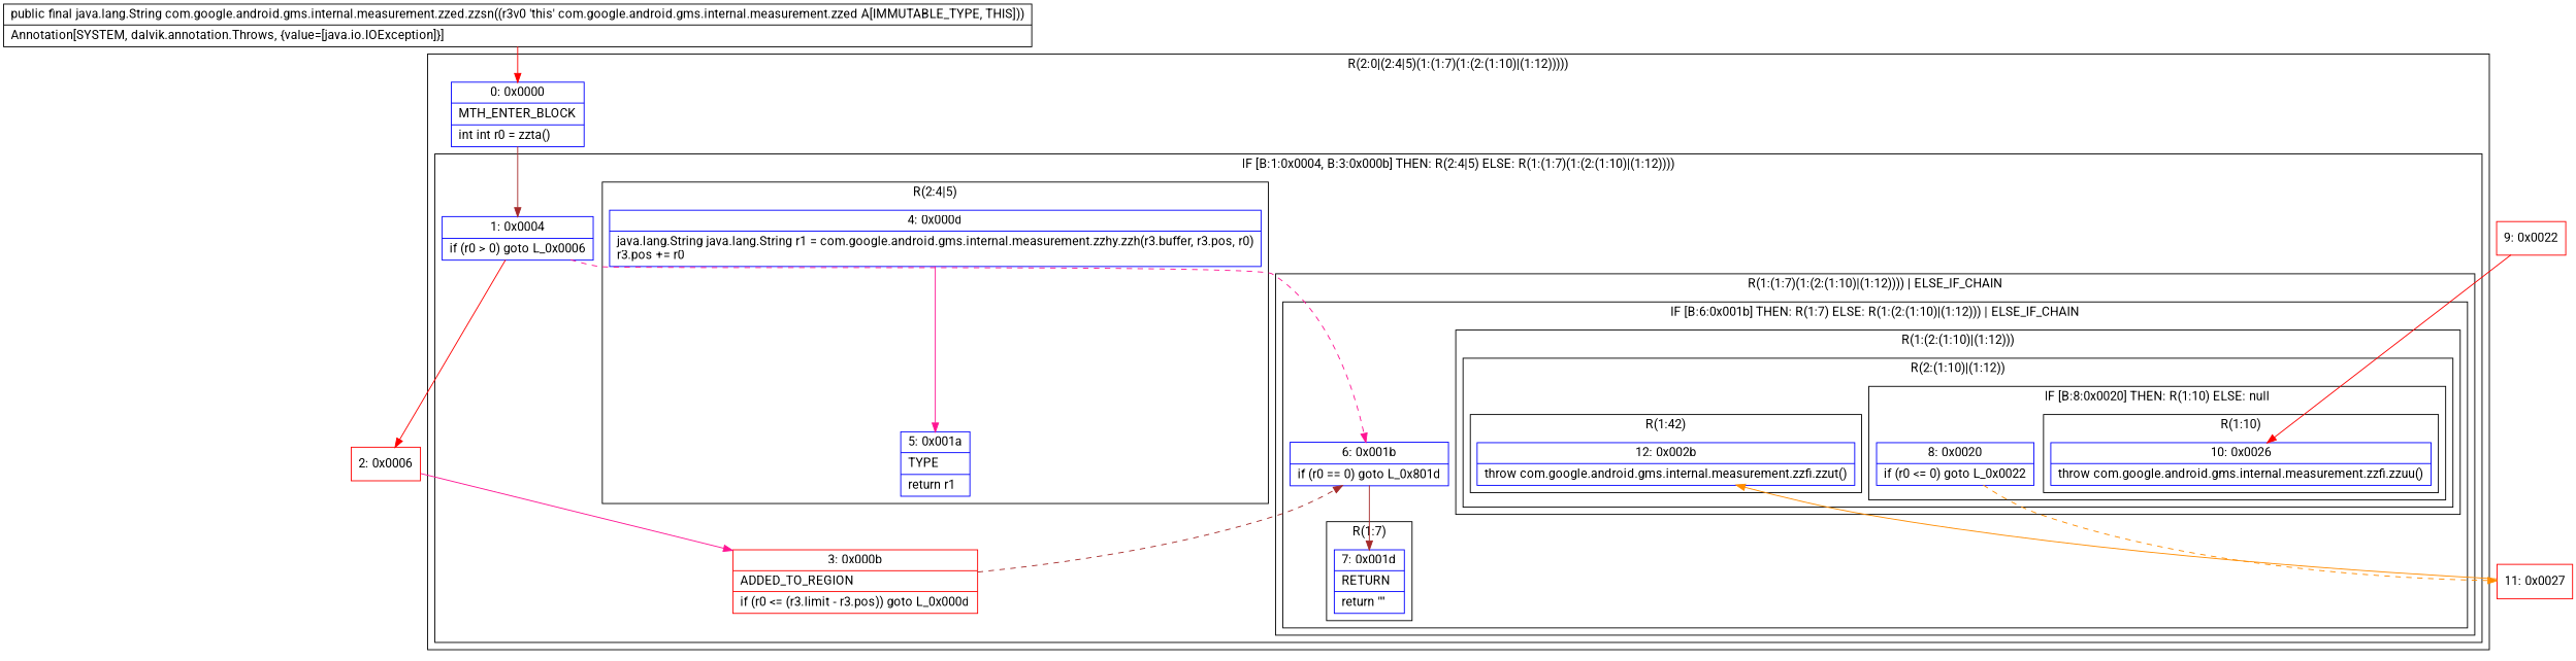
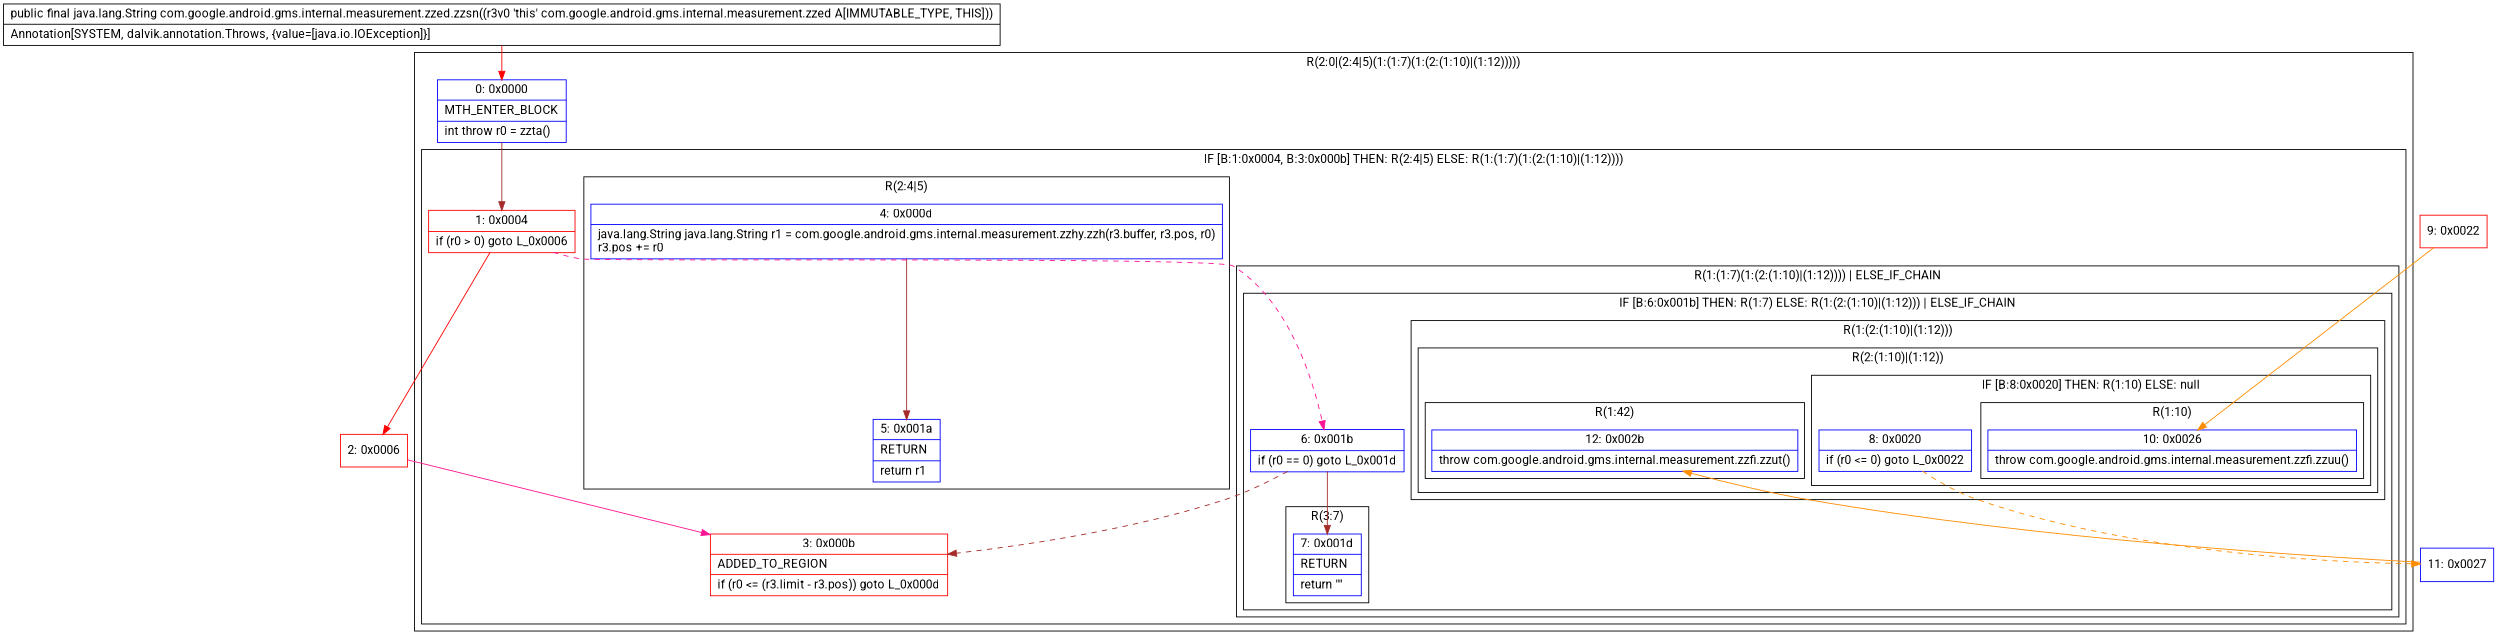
  digraph {
    fontname=Roboto
    node [color=blue fontname=Roboto shape=record]
    edge [color=brown fontname=Roboto]
    n1 [label="{4\:\ 0x000d|java.lang.String java.lang.String r1 = com.google.android.gms.internal.measurement.zzhy.zzh(r3.buffer, r3.pos, r0)\lr3.pos += r0\l}"]
-   n2 [label="{5\:\ 0x001a|TYPE\l|return r1\l}"]
+   n2 [label="{5\:\ 0x001a|RETURN\l|return r1\l}"]
    n3 [label="{7\:\ 0x001d|RETURN\l|return \"\"\l}"]
    n4 [label="{10\:\ 0x0026|throw com.google.android.gms.internal.measurement.zzfi.zzuu()\l}"]
    n5 [label="{8\:\ 0x0020|if (r0 \<= 0) goto L_0x0022\l}"]
    n6 [label="{12\:\ 0x002b|throw com.google.android.gms.internal.measurement.zzfi.zzut()\l}"]
-   n7 [label="{6\:\ 0x001b|if (r0 == 0) goto L_0x801d\l}"]
-   n8 [label="{1\:\ 0x0004|if (r0 \> 0) goto L_0x0006\l}"]
+   n7 [label="{6\:\ 0x001b|if (r0 == 0) goto L_0x001d\l}"]
+   n8 [color=red label="{1\:\ 0x0004|if (r0 \> 0) goto L_0x0006\l}"]
    n9 [color=red label="{3\:\ 0x000b|ADDED_TO_REGION\l|if (r0 \<= (r3.limit \- r3.pos)) goto L_0x000d\l}"]
-   n10 [label="{0\:\ 0x0000|MTH_ENTER_BLOCK\l|int int r0 = zzta()\l}"]
-   n11 [color=red label="{11\:\ 0x0027}"]
+   n10 [label="{0\:\ 0x0000|MTH_ENTER_BLOCK\l|int throw r0 = zzta()\l}"]
+   n11 [label="{11\:\ 0x0027}"]
    n12 [color=red label="{2\:\ 0x0006}"]
    n13 [color=red label="{9\:\ 0x0022}"]
    n14 [label="{public final java.lang.String com.google.android.gms.internal.measurement.zzed.zzsn((r3v0 'this' com.google.android.gms.internal.measurement.zzed A[IMMUTABLE_TYPE, THIS]))  | Annotation[SYSTEM, dalvik.annotation.Throws, \{value=[java.io.IOException]\}]\l}" color=""]
    subgraph cluster_1 {
      label="R(2:0|(2:4|5)(1:(1:7)(1:(2:(1:10)|(1:12)))))"
      n10
      subgraph cluster_2 {
        label="IF [B:1:0x0004, B:3:0x000b] THEN: R(2:4|5) ELSE: R(1:(1:7)(1:(2:(1:10)|(1:12))))"
        n8
        n9
        subgraph cluster_3 {
          label="R(2:4|5)"
          n1
          n2
        }
        subgraph cluster_4 {
          label="R(1:(1:7)(1:(2:(1:10)|(1:12)))) | ELSE_IF_CHAIN\l"
          subgraph cluster_5 {
            label="IF [B:6:0x001b] THEN: R(1:7) ELSE: R(1:(2:(1:10)|(1:12))) | ELSE_IF_CHAIN\l"
            n7
            subgraph cluster_6 {
-             label="R(1:7)"
+             label="R(3:7)"
              n3
            }
            subgraph cluster_7 {
              label="R(1:(2:(1:10)|(1:12)))"
              subgraph cluster_8 {
                label="R(2:(1:10)|(1:12))"
                subgraph cluster_9 {
                  label="IF [B:8:0x0020] THEN: R(1:10) ELSE: null"
                  n5
                  subgraph cluster_10 {
                    label="R(1:10)"
                    n4
                  }
                }
                subgraph cluster_11 {
                  label="R(1:42)"
                  n6
                }
              }
            }
          }
        }
      }
    }
-   n1 -> n2 [color=deeppink]
+   n1 -> n2
    n5 -> n11 [color=darkorange style=dashed]
    n7 -> n3
    n8 -> n7 [color=deeppink style=dashed]
    n8 -> n12 [color=red]
-   n9 -> n7 [style=dashed]
+   n7 -> n9 [style=dashed]
    n10 -> n8
    n11 -> n6 [color=darkorange]
    n12 -> n9 [color=deeppink]
-   n13 -> n4 [color=red]
+   n13 -> n4 [color=darkorange]
    n14 -> n10 [color=red]
  }
